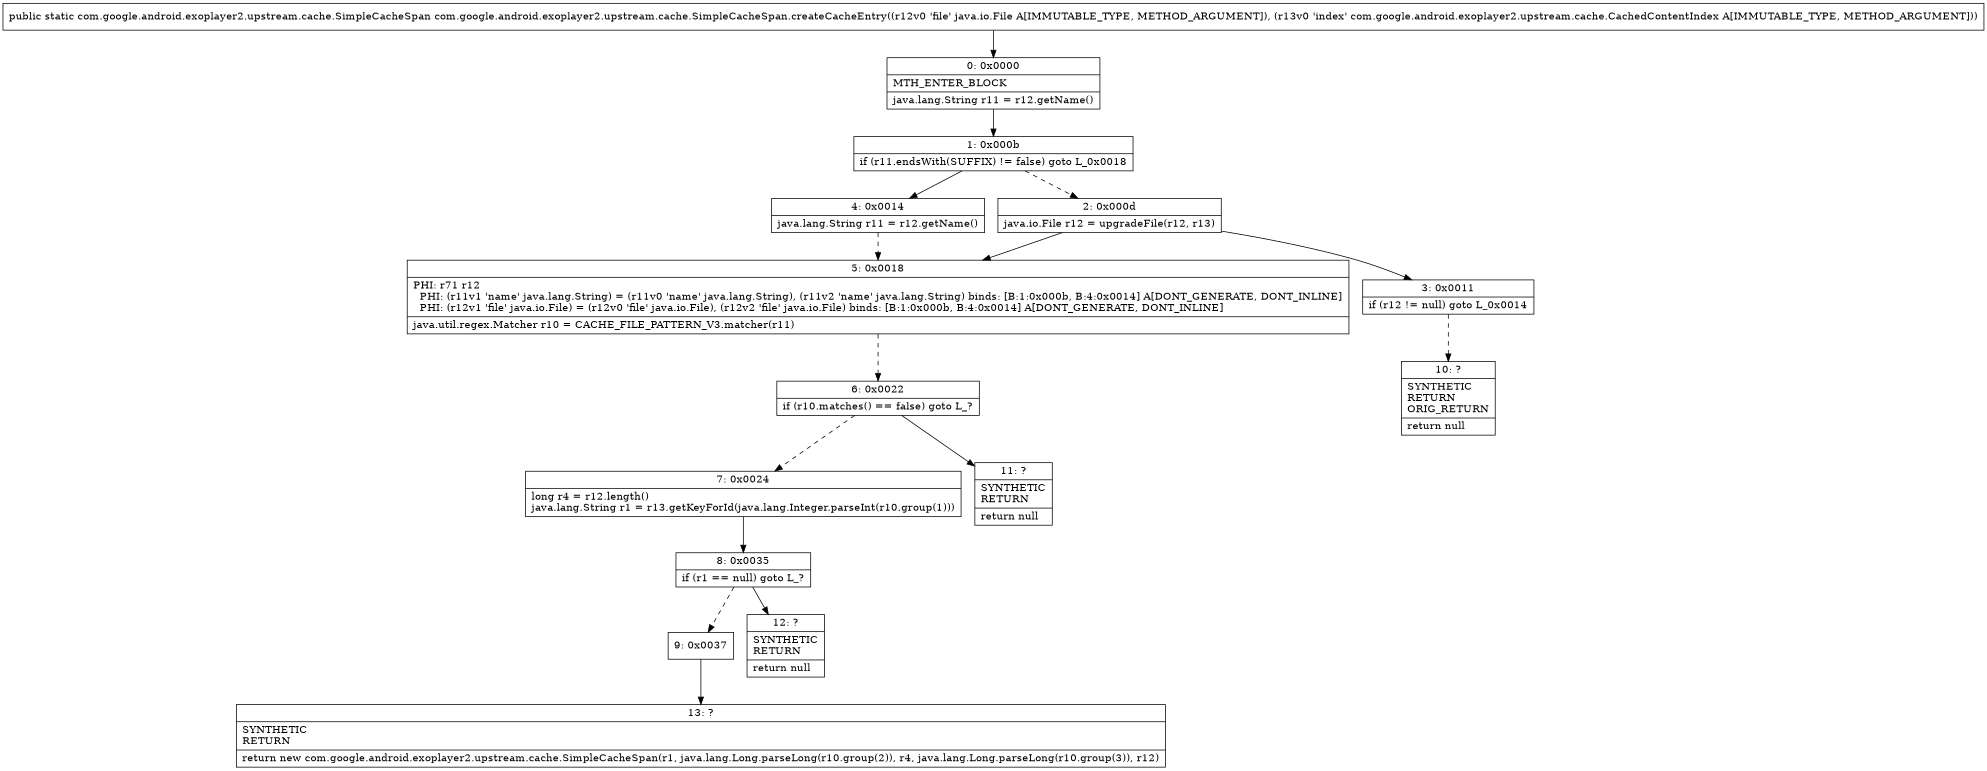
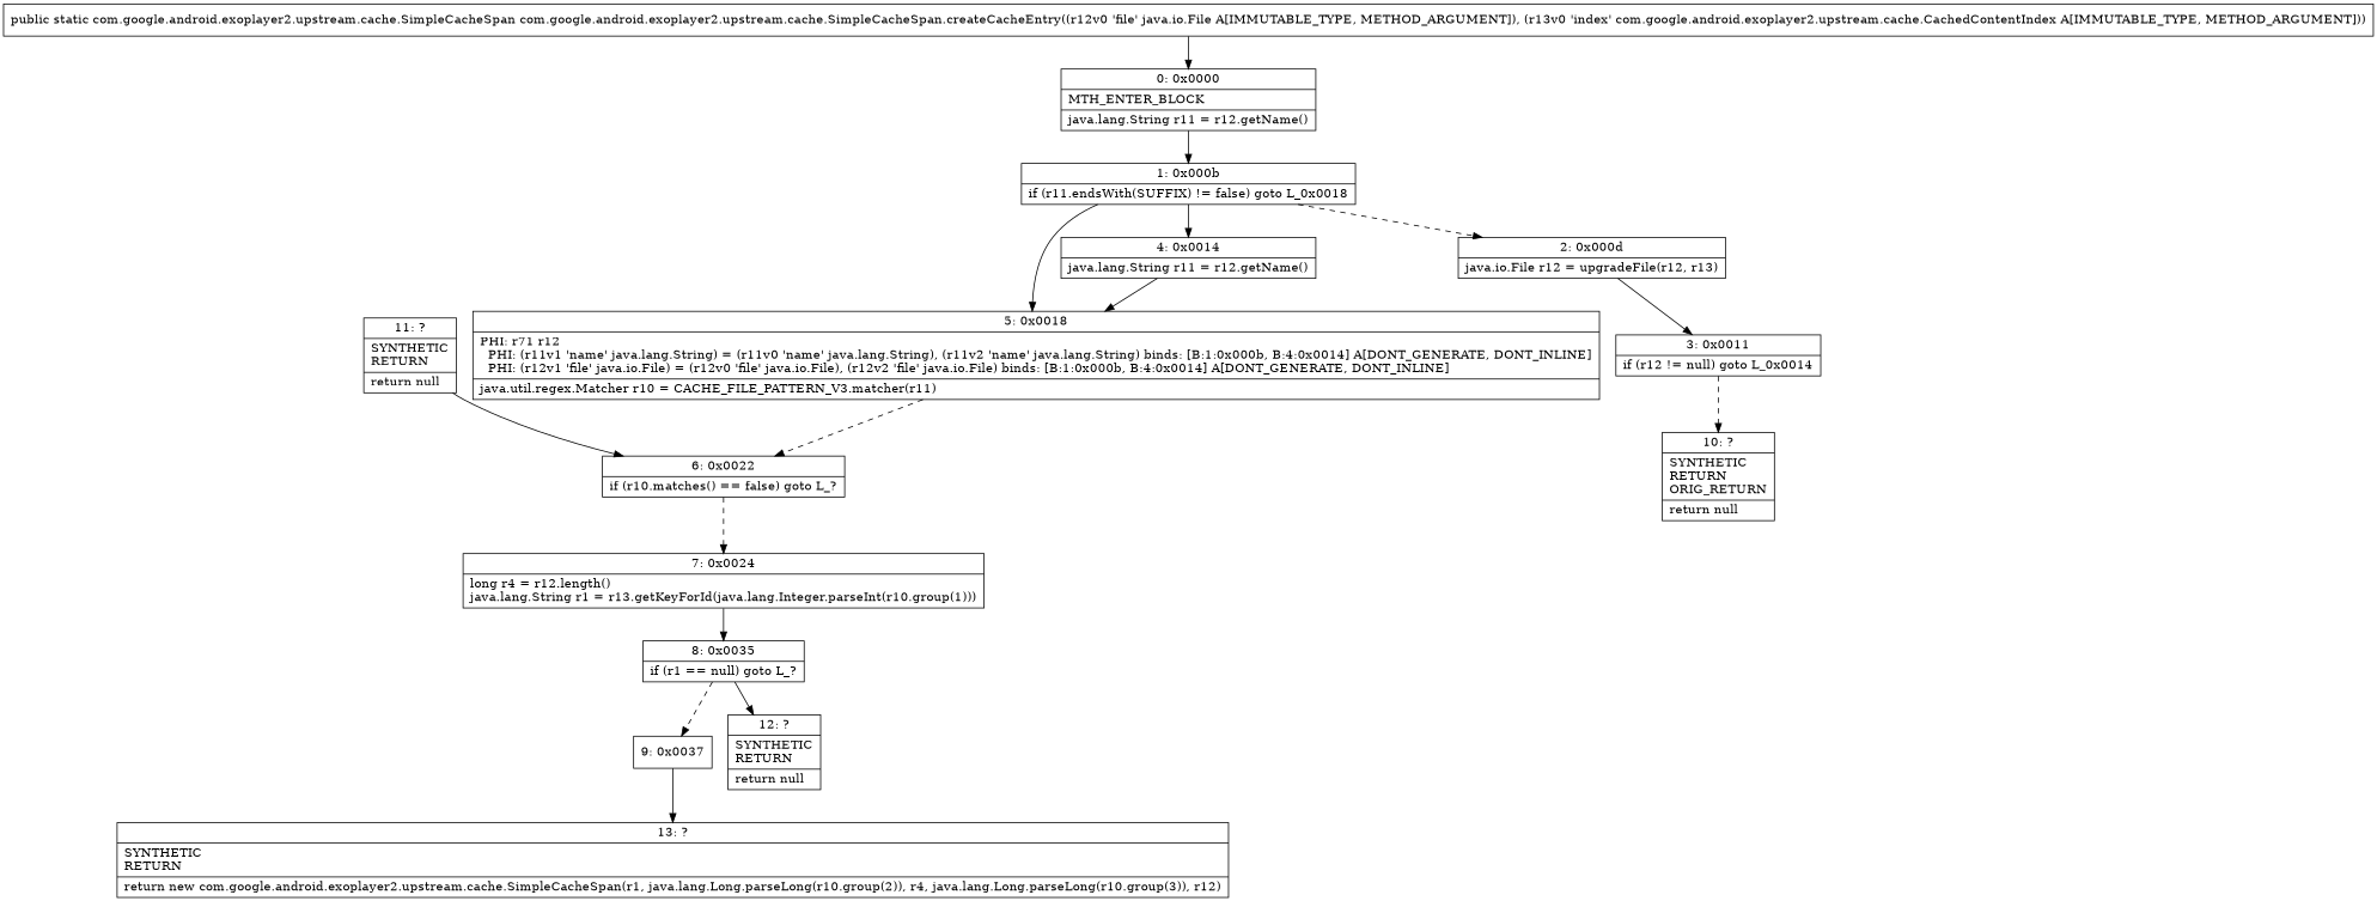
  digraph {
    node [shape=record]
    n1 [label="{0\:\ 0x0000|MTH_ENTER_BLOCK\l|java.lang.String r11 = r12.getName()\l}"]
    n2 [label="{1\:\ 0x000b|if (r11.endsWith(SUFFIX) != false) goto L_0x0018\l}"]
    n3 [label="{2\:\ 0x000d|java.io.File r12 = upgradeFile(r12, r13)\l}"]
    n4 [label="{5\:\ 0x0018|PHI: r71 r12 \l  PHI: (r11v1 'name' java.lang.String) = (r11v0 'name' java.lang.String), (r11v2 'name' java.lang.String) binds: [B:1:0x000b, B:4:0x0014] A[DONT_GENERATE, DONT_INLINE]\l  PHI: (r12v1 'file' java.io.File) = (r12v0 'file' java.io.File), (r12v2 'file' java.io.File) binds: [B:1:0x000b, B:4:0x0014] A[DONT_GENERATE, DONT_INLINE]\l|java.util.regex.Matcher r10 = CACHE_FILE_PATTERN_V3.matcher(r11)\l}"]
    n5 [label="{4\:\ 0x0014|java.lang.String r11 = r12.getName()\l}"]
    n6 [label="{3\:\ 0x0011|if (r12 != null) goto L_0x0014\l}"]
    n7 [label="{6\:\ 0x0022|if (r10.matches() == false) goto L_?\l}"]
    n8 [label="{10\:\ ?|SYNTHETIC\lRETURN\lORIG_RETURN\l|return null\l}"]
    n9 [label="{7\:\ 0x0024|long r4 = r12.length()\ljava.lang.String r1 = r13.getKeyForId(java.lang.Integer.parseInt(r10.group(1)))\l}"]
    n10 [label="{11\:\ ?|SYNTHETIC\lRETURN\l|return null\l}"]
    n11 [label="{8\:\ 0x0035|if (r1 == null) goto L_?\l}"]
    n12 [label="{9\:\ 0x0037}"]
    n13 [label="{12\:\ ?|SYNTHETIC\lRETURN\l|return null\l}"]
    n14 [label="{13\:\ ?|SYNTHETIC\lRETURN\l|return new com.google.android.exoplayer2.upstream.cache.SimpleCacheSpan(r1, java.lang.Long.parseLong(r10.group(2)), r4, java.lang.Long.parseLong(r10.group(3)), r12)\l}"]
    n15 [label="{public static com.google.android.exoplayer2.upstream.cache.SimpleCacheSpan com.google.android.exoplayer2.upstream.cache.SimpleCacheSpan.createCacheEntry((r12v0 'file' java.io.File A[IMMUTABLE_TYPE, METHOD_ARGUMENT]), (r13v0 'index' com.google.android.exoplayer2.upstream.cache.CachedContentIndex A[IMMUTABLE_TYPE, METHOD_ARGUMENT])) }"]
    n1 -> n2
    n2 -> n3 [style=dashed]
-   n3 -> n4
+   n2 -> n4
    n2 -> n5
    n3 -> n6
    n4 -> n7 [style=dashed]
-   n5 -> n4 [style=dashed]
+   n5 -> n4
    n6 -> n8 [style=dashed]
    n7 -> n9 [style=dashed]
-   n7 -> n10
+   n10 -> n7
    n9 -> n11
    n11 -> n12 [style=dashed]
    n11 -> n13
    n12 -> n14
    n15 -> n1
  }
